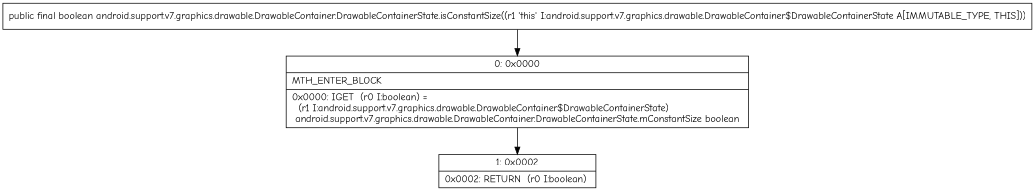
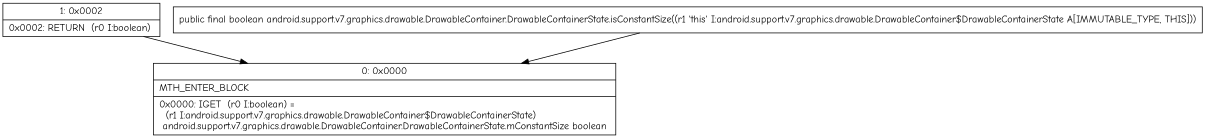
  digraph {
    fontname="Comic Neue"
    node [shape=record fontname="Comic Neue"]
    edge [fontname="Comic Neue"]
    n1 [label="{0\:\ 0x0000|MTH_ENTER_BLOCK\l|0x0000: IGET  (r0 I:boolean) = \l  (r1 I:android.support.v7.graphics.drawable.DrawableContainer$DrawableContainerState)\l android.support.v7.graphics.drawable.DrawableContainer.DrawableContainerState.mConstantSize boolean \l}"]
    n2 [label="{1\:\ 0x0002|0x0002: RETURN  (r0 I:boolean) \l}"]
    n3 [label="{public final boolean android.support.v7.graphics.drawable.DrawableContainer.DrawableContainerState.isConstantSize((r1 'this' I:android.support.v7.graphics.drawable.DrawableContainer$DrawableContainerState A[IMMUTABLE_TYPE, THIS])) }"]
-   n1 -> n2
+   n2 -> n1
    n3 -> n1
  }
